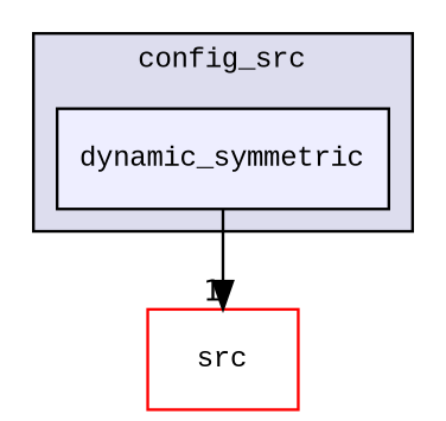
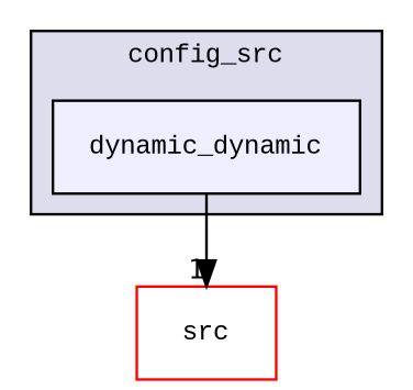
  digraph {
    compound=true
    fontname="Liberation Mono"
    node [fontname="Liberation Mono" fontsize=10 shape=box style=filled]
-   n1 [fillcolor="#eeeeff" label=dynamic_symmetric pencolor=black]
+   n1 [fillcolor="#eeeeff" label=dynamic_dynamic pencolor=black]
    n2 [color=red fillcolor=white label=src]
    subgraph cluster_1 {
      bgcolor="#ddddee"
      fontsize=10
      label=config_src
      pencolor=black
      n1
    }
    n1 -> n2 [headlabel=1 labeldistance=1.5 labelfontname=Helvetica labelfontsize=10 fontname="Liberation Mono"]
  }
